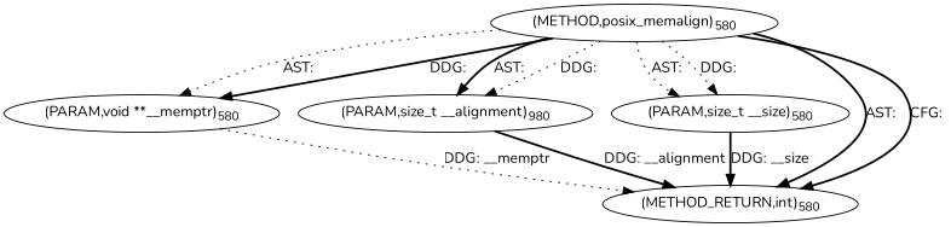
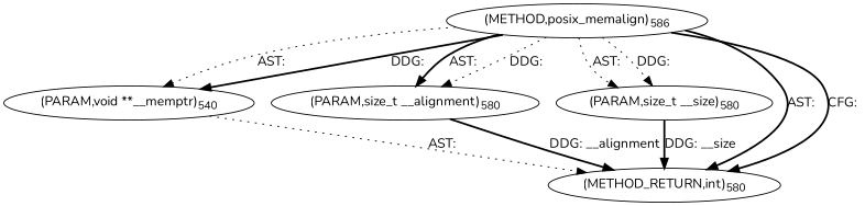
  digraph {
    fontname=Nunito
    node [fontname=Nunito]
    edge [fontname=Nunito style=bold]
-   n1 [label=<(METHOD,posix_memalign)<SUB>580</SUB>>]
-   n2 [label=<(PARAM,void **__memptr)<SUB>580</SUB>>]
-   n3 [label=<(PARAM,size_t __alignment)<SUB>980</SUB>>]
+   n1 [label=<(METHOD,posix_memalign)<SUB>586</SUB>>]
+   n2 [label=<(PARAM,void **__memptr)<SUB>540</SUB>>]
+   n3 [label=<(PARAM,size_t __alignment)<SUB>580</SUB>>]
    n4 [label=<(PARAM,size_t __size)<SUB>580</SUB>>]
    n5 [label=<(METHOD_RETURN,int)<SUB>580</SUB>>]
    n1 -> n2 [label="AST: " style=dotted]
    n1 -> n2 [label="DDG: "]
    n1 -> n3 [label="AST: "]
    n1 -> n3 [label="DDG: " style=dotted]
    n1 -> n4 [label="AST: " style=dotted]
    n1 -> n4 [label="DDG: " style=dotted]
    n1 -> n5 [label="AST: "]
    n1 -> n5 [label="CFG: "]
-   n2 -> n5 [label="DDG: __memptr" style=dotted]
+   n2 -> n5 [label="AST: " style=dotted]
    n3 -> n5 [label="DDG: __alignment"]
    n4 -> n5 [label="DDG: __size"]
  }
